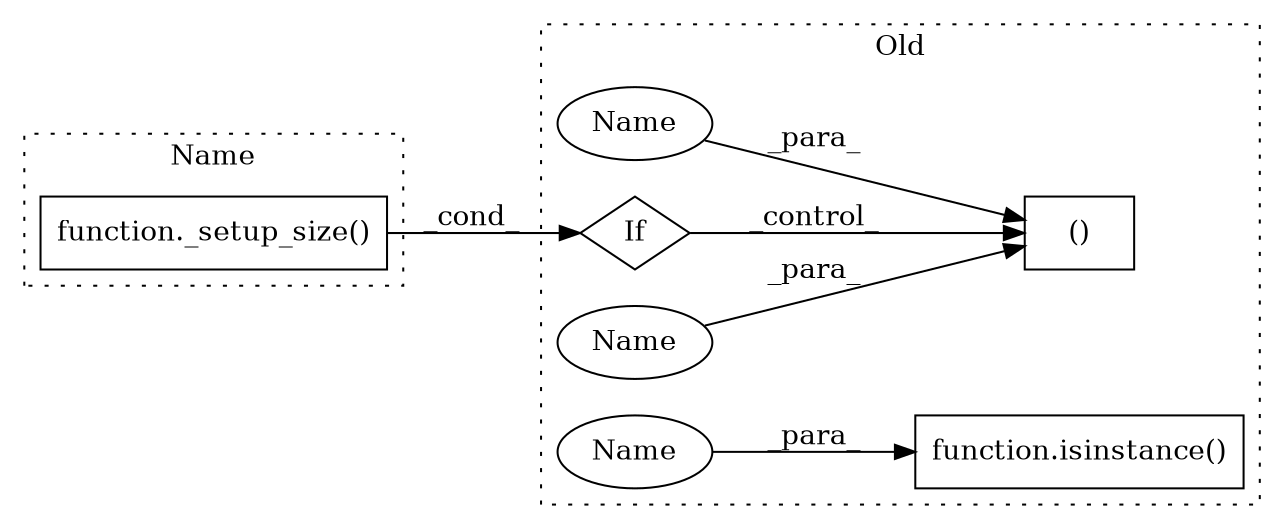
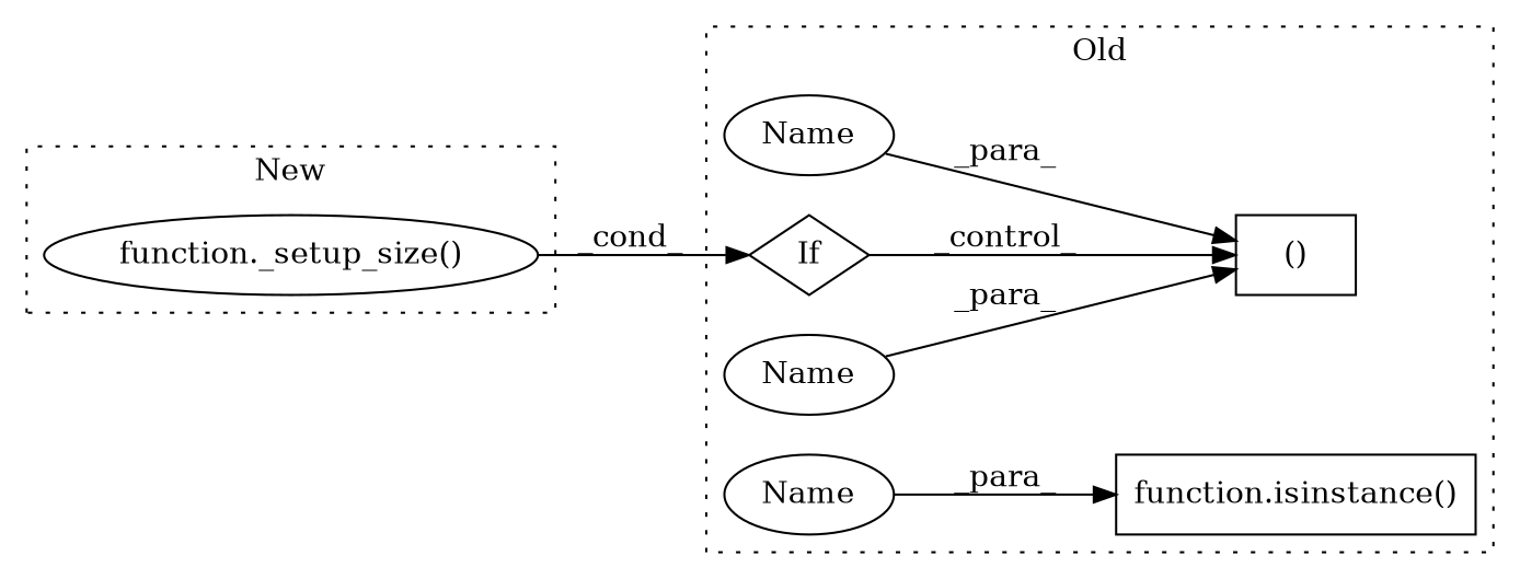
  digraph {
    rankdir=LR
    node [a=87 l=4 shape=box]
    n1 [a=75 l="11,1" label="function.isinstance()" s="16479,16499"]
    n2 [a=96 l=3 label=If s=16476 shape=diamond]
    n3 [a=54 l=6 label="()" s=16526]
    n4 [label=Name s=16528 shape=ellipse]
    n5 [label=Name s=16490 shape=ellipse]
    n6 [label=Name s=16522 shape=ellipse]
-   n7 [a=75 l="12,61" label="function._setup_size()" s="17293,17309"]
+   n7 [a=75 l="12,61" label="function._setup_size()" s="17293,17309" shape=ellipse]
    subgraph cluster_1 {
      label=Old
      style=dotted
      n1
      n2
      n3
      n4
      n5
      n6
    }
    subgraph cluster_2 {
-     label=Name
+     label=New
      style=dotted
      n7
    }
    n2 -> n3 [label=_control_]
    n4 -> n3 [label=_para_]
    n5 -> n1 [label=_para_]
    n6 -> n3 [label=_para_]
    n7 -> n2 [label=_cond_]
  }
